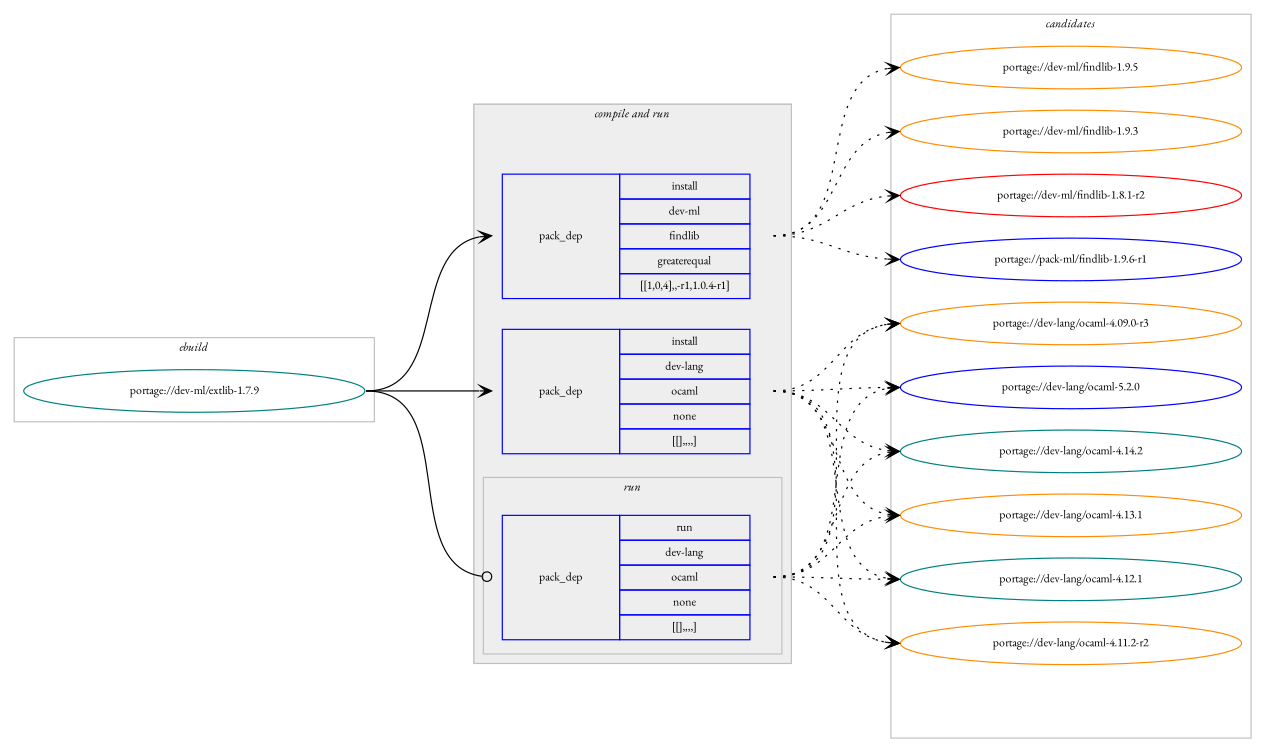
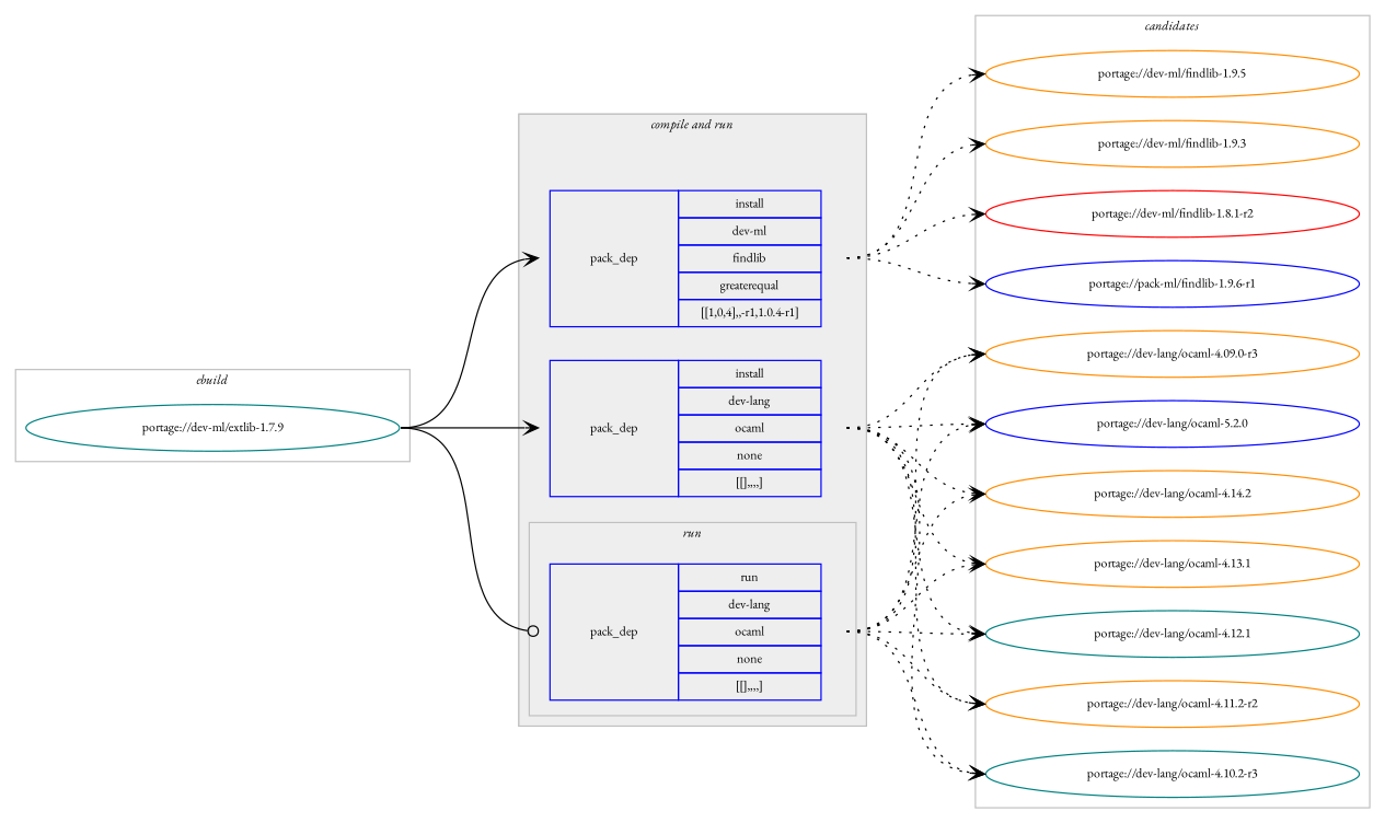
  digraph {
    compound=true
    concentrate=true
    fontname="EB Garamond"
    fontsize=10
    newrank=true
    rankdir=LR
    ranksep=1.5
    node [color=darkorange fontname="EB Garamond" fontsize=10]
    edge [arrowhead=vee fontname="EB Garamond" headport=w style=dotted tailport=e weight=100]
    n1 [color=teal label="portage://dev-ml/extlib-1.7.9" width=4]
    n2 [color=blue label=<<TABLE BORDER="0" CELLBORDER="1" CELLSPACING="0" CELLPADDING="4" WIDTH="220"><TR><TD ROWSPAN="6" CELLPADDING="30">pack_dep</TD></TR><TR><TD WIDTH="110">install</TD></TR><TR><TD>dev-lang</TD></TR><TR><TD>ocaml</TD></TR><TR><TD>none</TD></TR><TR><TD>[[],,,,]</TD></TR></TABLE>> shape=none]
    n3 [color=blue label=<<TABLE BORDER="0" CELLBORDER="1" CELLSPACING="0" CELLPADDING="4" WIDTH="220"><TR><TD ROWSPAN="6" CELLPADDING="30">pack_dep</TD></TR><TR><TD WIDTH="110">install</TD></TR><TR><TD>dev-ml</TD></TR><TR><TD>findlib</TD></TR><TR><TD>greaterequal</TD></TR><TR><TD>[[1,0,4],,-r1,1.0.4-r1]</TD></TR></TABLE>> shape=none]
    n4 [color=blue label=<<TABLE BORDER="0" CELLBORDER="1" CELLSPACING="0" CELLPADDING="4" WIDTH="220"><TR><TD ROWSPAN="6" CELLPADDING="30">pack_dep</TD></TR><TR><TD WIDTH="110">run</TD></TR><TR><TD>dev-lang</TD></TR><TR><TD>ocaml</TD></TR><TR><TD>none</TD></TR><TR><TD>[[],,,,]</TD></TR></TABLE>> shape=none]
    n5 [color=blue label="portage://dev-lang/ocaml-5.2.0" width=4]
-   n6 [color=teal label="portage://dev-lang/ocaml-4.14.2" width=4]
+   n6 [label="portage://dev-lang/ocaml-4.14.2" width=4]
    n7 [label="portage://dev-lang/ocaml-4.13.1" width=4]
    n8 [color=teal label="portage://dev-lang/ocaml-4.12.1" width=4]
    n9 [label="portage://dev-lang/ocaml-4.11.2-r2" width=4]
+   n10 [color=teal label="portage://dev-lang/ocaml-4.10.2-r3" width=4]
    n11 [label="portage://dev-lang/ocaml-4.09.0-r3" width=4]
    n12 [color=blue label="portage://pack-ml/findlib-1.9.6-r1" width=4]
    n13 [label="portage://dev-ml/findlib-1.9.5" width=4]
    n14 [label="portage://dev-ml/findlib-1.9.3" width=4]
    n15 [color=red label="portage://dev-ml/findlib-1.8.1-r2" width=4]
    subgraph cluster_1 {
      color=gray
      label=<<i>ebuild</i>>
      n1
    }
    subgraph cluster_2 {
      color=gray
      label=<<i>dependencies</i>>
      subgraph cluster_3 {
        color=gray
        fillcolor="#eeeeee"
        label=<<i>compile</i>>
        style=filled
        subgraph sub_4 {
          color=gray
          fillcolor="#eeeeee"
          label=<<i>compile</i>>
          style=filled
          n2
        }
        subgraph sub_5 {
          color=gray
          fillcolor="#eeeeee"
          label=<<i>compile</i>>
          style=filled
          n3
        }
      }
      subgraph cluster_6 {
        color=gray
        fillcolor="#eeeeee"
        label=<<i>compile and run</i>>
        style=filled
      }
      subgraph cluster_7 {
        color=gray
        fillcolor="#eeeeee"
        label=<<i>run</i>>
        style=filled
        subgraph sub_8 {
          color=gray
          fillcolor="#eeeeee"
          label=<<i>run</i>>
          style=filled
          n4
        }
      }
    }
    subgraph cluster_9 {
      color=gray
      label=<<i>candidates</i>>
      rank=same
      subgraph sub_10 {
        color=black
        label=<<i>candidates</i>>
        nodesep=1
        rank=same
        n5
        n6
        n7
        n8
        n9
+       n10
        n11
      }
      subgraph sub_11 {
        color=black
        label=<<i>candidates</i>>
        nodesep=1
        rank=same
        n12
        n13
        n14
        n15
      }
      subgraph sub_12 {
        color=black
        label=<<i>candidates</i>>
        nodesep=1
        rank=same
        n5
        n6
        n7
        n8
        n9
+       n10
        n11
      }
    }
    n1 -> n2 [style=solid weight=20]
    n1 -> n3 [style=solid weight=20]
    n1 -> n4 [arrowhead=odot style=solid weight=20]
    n2 -> n5
    n2 -> n6
    n2 -> n7
    n2 -> n8
    n2 -> n9
+   n2 -> n10
    n2 -> n11
    n3 -> n12
    n3 -> n13
    n3 -> n14
    n3 -> n15
    n4 -> n5
    n4 -> n6
    n4 -> n7
    n4 -> n8
    n4 -> n9
+   n4 -> n10
    n4 -> n11
  }
